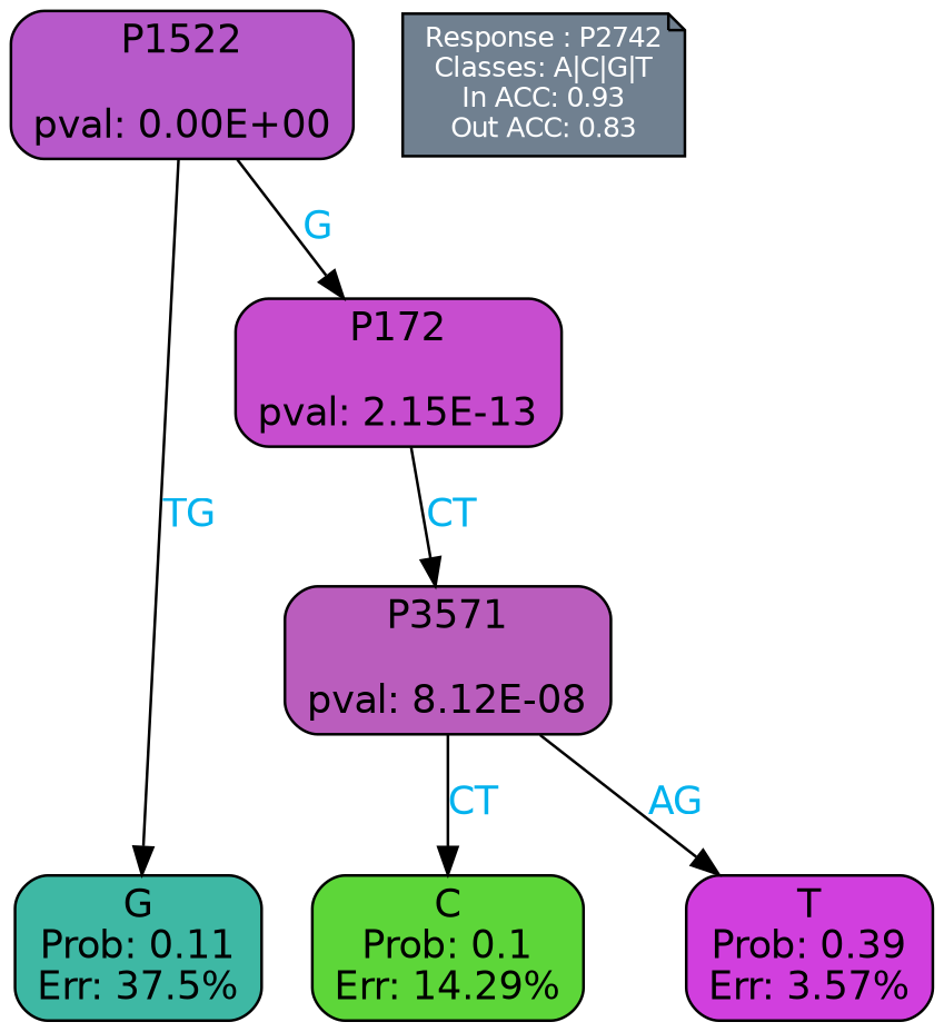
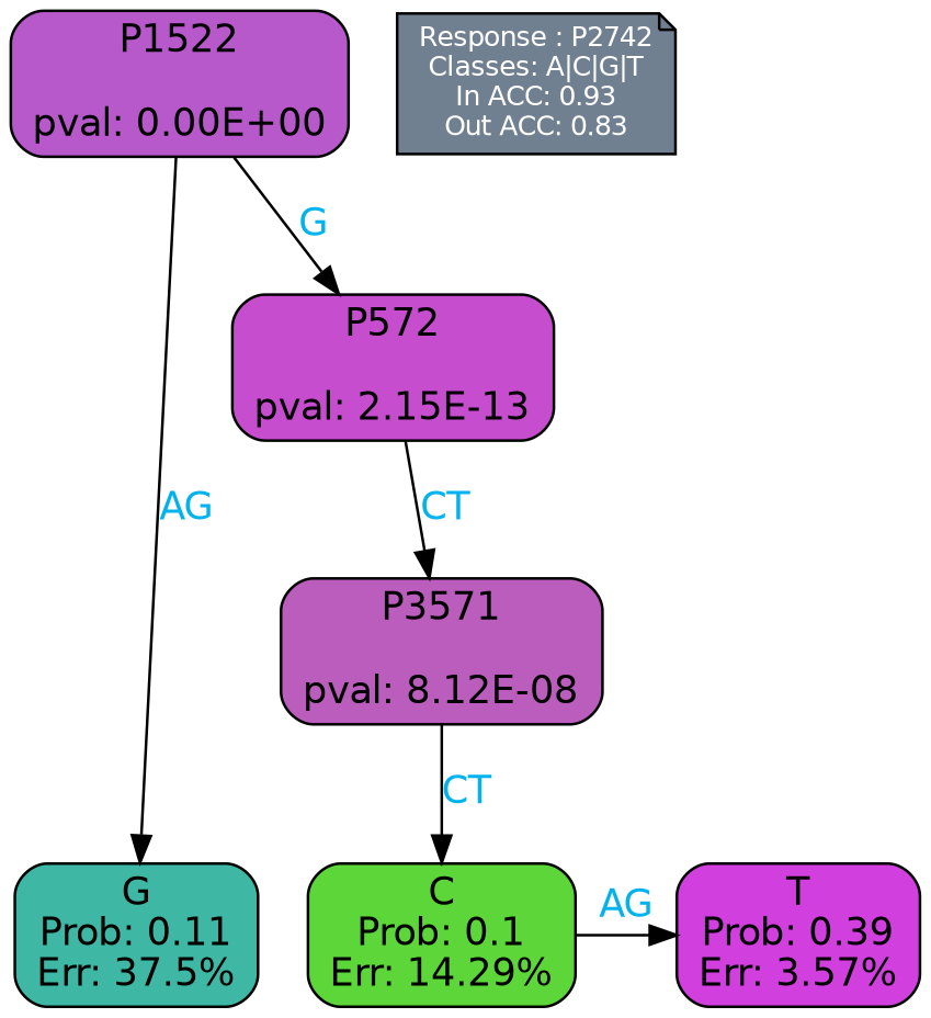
  digraph {
    ranksep=equally
    splines=polylines
    node [color=black fontname=helvetica shape=box style="filled, rounded"]
    edge [fontcolor=deepskyblue2 fontname=helvetica]
    n1 [fillcolor="#d13fde" label="T\nProb: 0.39\nErr: 3.57%"]
    n2 [fillcolor="#5dd639" label="C\nProb: 0.1\nErr: 14.29%"]
    n3 [fillcolor="#3eb8a4" label="G\nProb: 0.11\nErr: 37.5%"]
    n4 [align=left fillcolor=slategray fontcolor=white fontsize=10 label="Response : P2742\nClasses: A|C|G|T\nIn ACC: 0.93\nOut ACC: 0.83\n" shape=note style=filled]
    n5 [fillcolor="#b759ca" label="P1522\n\npval: 0.00E+00"]
-   n6 [fillcolor="#c74dcf" label="P172\n\npval: 2.15E-13"]
+   n6 [fillcolor="#c74dcf" label="P572\n\npval: 2.15E-13"]
    n7 [fillcolor="#ba5dbd" label="P3571\n\npval: 8.12E-08"]
    subgraph sub_1 {
      rank=same
      n1
      n2
      n3
    }
    subgraph sub_2 {
      rank=same
      n4
      n5
    }
-   n5 -> n3 [label=TG]
+   n5 -> n3 [label=AG]
    n5 -> n6 [label=G]
    n6 -> n7 [label=CT]
-   n7 -> n1 [label=AG]
+   n2 -> n1 [label=AG]
    n7 -> n2 [label=CT]
  }
